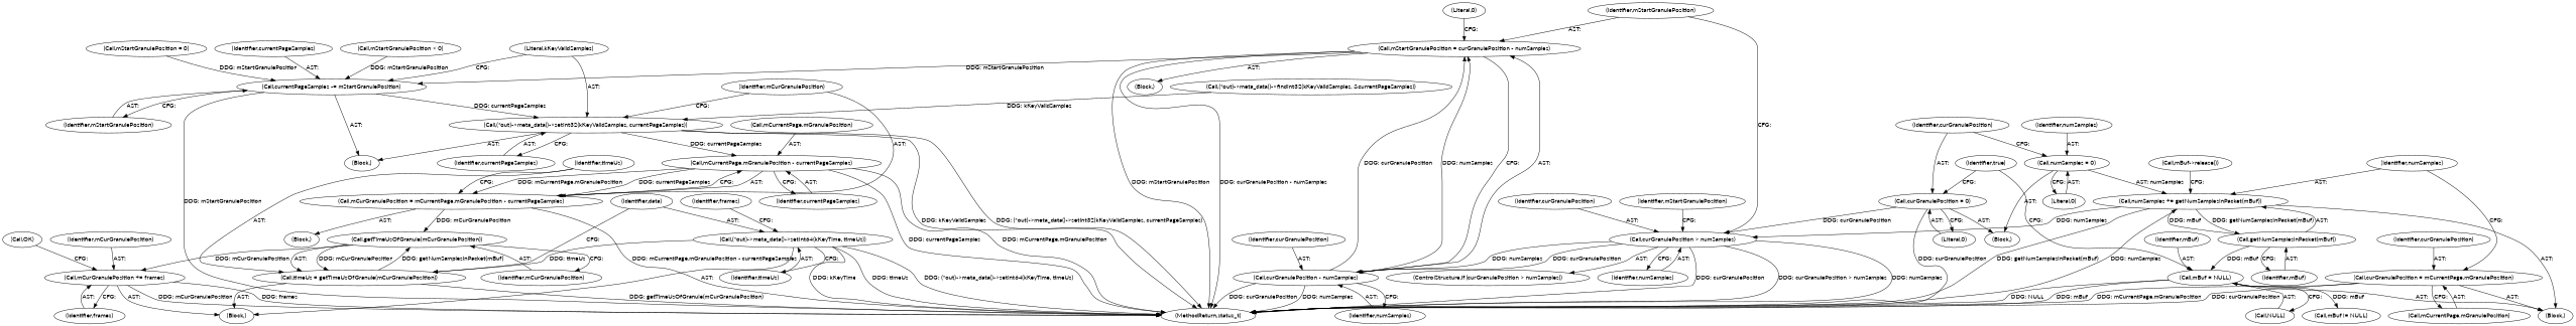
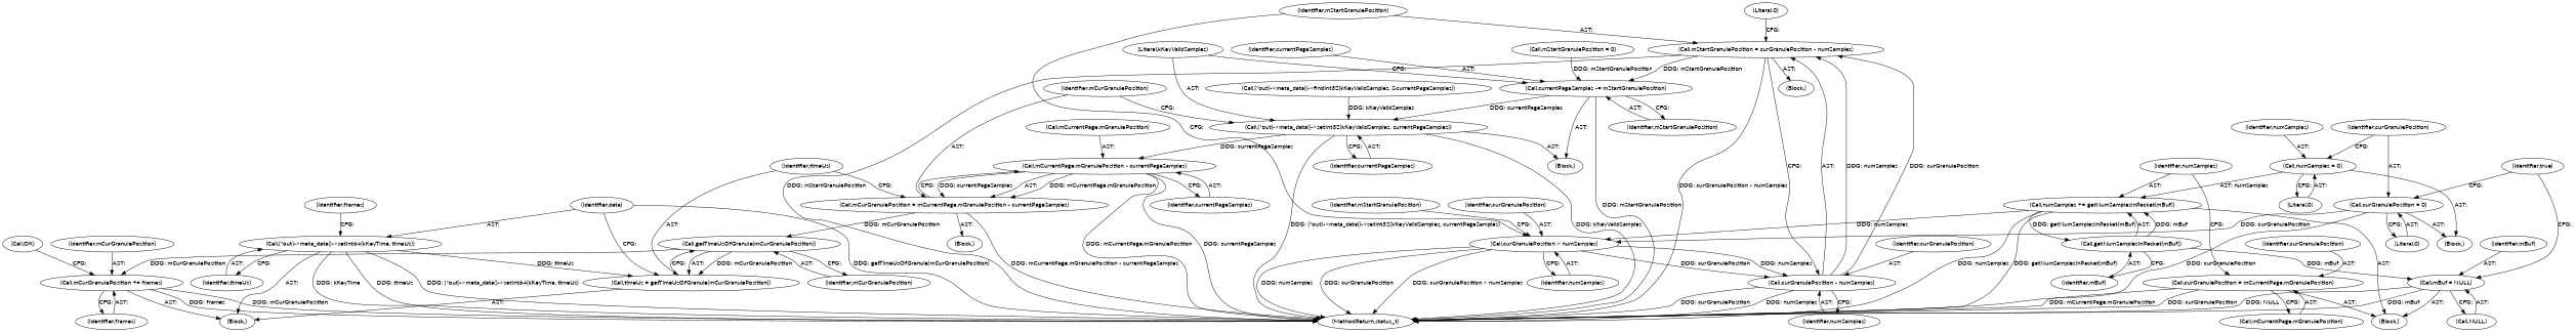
  digraph {
    fontname=Lato
    node [fontname=Lato]
    edge [fontname=Lato]
    n1 [label="(Call,mStartGranulePosition = curGranulePosition - numSamples)"]
    n2 [label="(Call,curGranulePosition - numSamples)"]
    n3 [label="(Call,currentPageSamples -= mStartGranulePosition)"]
    n4 [label="(MethodReturn,status_t)"]
    n5 [label="(Block,)"]
    n6 [label="(Identifier,numSamples)"]
    n7 [label="(Call,(*out)->meta_data()->setInt32(kKeyValidSamples, currentPageSamples))"]
    n8 [label="(Block,)"]
    n9 [label="(Identifier,mStartGranulePosition)"]
    n10 [label="(Call,curGranulePosition > numSamples)"]
-   n11 [label="(ControlStructure,if (curGranulePosition > numSamples))"]
    n12 [label="(Identifier,numSamples)"]
    n13 [label="(Call,curGranulePosition = mCurrentPage.mGranulePosition)"]
    n14 [label="(Call,mCurrentPage.mGranulePosition)"]
    n15 [label="(Block,)"]
    n16 [label="(Call,curGranulePosition = 0)"]
    n17 [label="(Literal,0)"]
    n18 [label="(Block,)"]
    n19 [label="(Call,numSamples = 0)"]
    n20 [label="(Call,numSamples += getNumSamplesInPacket(mBuf))"]
    n21 [label="(Literal,0)"]
    n22 [label="(Call,getNumSamplesInPacket(mBuf))"]
    n23 [label="(Identifier,mBuf)"]
    n24 [label="(Call,mBuf = NULL)"]
-   n25 [label="(Call,mBuf != NULL)"]
    n26 [label="(Call,NULL)"]
    n27 [label="(Call,mCurrentPage.mGranulePosition - currentPageSamples)"]
    n28 [label="(Identifier,currentPageSamples)"]
    n29 [label="(Call,mCurGranulePosition = mCurrentPage.mGranulePosition - currentPageSamples)"]
    n30 [label="(Identifier,currentPageSamples)"]
    n31 [label="(Call,getTimeUsOfGranule(mCurGranulePosition))"]
    n32 [label="(Block,)"]
    n33 [label="(Call,timeUs = getTimeUsOfGranule(mCurGranulePosition))"]
    n34 [label="(Call,mCurGranulePosition += frames)"]
    n35 [label="(Identifier,mCurGranulePosition)"]
    n36 [label="(Block,)"]
    n37 [label="(Identifier,frames)"]
    n38 [label="(Call,(*out)->meta_data()->setInt64(kKeyTime, timeUs))"]
    n39 [label="(Identifier,timeUs)"]
    n40 [label="(Identifier,true)"]
    n41 [label="(Identifier,mCurGranulePosition)"]
    n42 [label="(Identifier,numSamples)"]
    n43 [label="(Identifier,mBuf)"]
    n44 [label="(Identifier,curGranulePosition)"]
    n45 [label="(Identifier,mCurGranulePosition)"]
    n46 [label="(Identifier,mStartGranulePosition)"]
    n47 [label="(Literal,kKeyValidSamples)"]
    n48 [label="(Identifier,curGranulePosition)"]
    n49 [label="(Call,mCurrentPage.mGranulePosition)"]
    n50 [label="(Identifier,frames)"]
    n51 [label="(Literal,0)"]
    n52 [label="(Call,(*out)->meta_data()->findInt32(kKeyValidSamples, &currentPageSamples))"]
    n53 [label="(Identifier,curGranulePosition)"]
    n54 [label="(Call,mStartGranulePosition = 0)"]
    n55 [label="(Identifier,mStartGranulePosition)"]
    n56 [label="(Identifier,curGranulePosition)"]
    n57 [label="(Identifier,currentPageSamples)"]
    n58 [label="(Identifier,data)"]
    n59 [label="(Identifier,numSamples)"]
    n60 [label="(Identifier,timeUs)"]
    n61 [label="(Call,OK)"]
-   n62 [label="(Call,mBuf->release())"]
-   n63 [label="(Call,mStartGranulePosition < 0)"]
    n1 -> n2 [label="CFG: "]
    n1 -> n3 [label="DDG: mStartGranulePosition"]
    n1 -> n4 [label="DDG: curGranulePosition - numSamples"]
    n1 -> n4 [label="DDG: mStartGranulePosition"]
    n1 -> n5 [label="AST: "]
    n2 -> n1 [label="AST: "]
    n2 -> n1 [label="DDG: curGranulePosition"]
    n2 -> n1 [label="DDG: numSamples"]
    n2 -> n4 [label="DDG: curGranulePosition"]
    n2 -> n4 [label="DDG: numSamples"]
    n2 -> n6 [label="CFG: "]
    n3 -> n4 [label="DDG: mStartGranulePosition"]
    n3 -> n7 [label="DDG: currentPageSamples"]
    n3 -> n8 [label="AST: "]
    n3 -> n9 [label="CFG: "]
    n6 -> n2 [label="AST: "]
    n7 -> n4 [label="DDG: (*out)->meta_data()->setInt32(kKeyValidSamples, currentPageSamples)"]
    n7 -> n4 [label="DDG: kKeyValidSamples"]
    n7 -> n8 [label="AST: "]
    n7 -> n27 [label="DDG: currentPageSamples"]
    n7 -> n28 [label="CFG: "]
    n9 -> n3 [label="AST: "]
    n10 -> n2 [label="DDG: curGranulePosition"]
    n10 -> n2 [label="DDG: numSamples"]
    n10 -> n4 [label="DDG: curGranulePosition > numSamples"]
    n10 -> n4 [label="DDG: numSamples"]
    n10 -> n4 [label="DDG: curGranulePosition"]
-   n10 -> n11 [label="AST: "]
    n10 -> n12 [label="CFG: "]
    n12 -> n10 [label="AST: "]
    n13 -> n4 [label="DDG: curGranulePosition"]
    n13 -> n4 [label="DDG: mCurrentPage.mGranulePosition"]
    n13 -> n14 [label="CFG: "]
    n13 -> n15 [label="AST: "]
    n14 -> n13 [label="AST: "]
    n16 -> n4 [label="DDG: curGranulePosition"]
    n16 -> n10 [label="DDG: curGranulePosition"]
    n16 -> n17 [label="CFG: "]
    n16 -> n18 [label="AST: "]
    n17 -> n16 [label="AST: "]
    n19 -> n18 [label="AST: "]
    n19 -> n20 [label="AST: numSamples"]
    n19 -> n21 [label="CFG: "]
    n20 -> n4 [label="DDG: getNumSamplesInPacket(mBuf)"]
    n20 -> n4 [label="DDG: numSamples"]
    n20 -> n10 [label="DDG: numSamples"]
    n20 -> n15 [label="AST: "]
    n20 -> n22 [label="DDG: getNumSamplesInPacket(mBuf)"]
    n21 -> n19 [label="AST: "]
    n22 -> n20 [label="AST: "]
    n22 -> n20 [label="DDG: mBuf"]
    n22 -> n23 [label="CFG: "]
    n22 -> n24 [label="DDG: mBuf"]
    n23 -> n22 [label="AST: "]
    n24 -> n4 [label="DDG: mBuf"]
    n24 -> n4 [label="DDG: NULL"]
    n24 -> n15 [label="AST: "]
-   n24 -> n25 [label="DDG: mBuf"]
    n24 -> n26 [label="CFG: "]
    n26 -> n24 [label="AST: "]
    n27 -> n4 [label="DDG: mCurrentPage.mGranulePosition"]
    n27 -> n4 [label="DDG: currentPageSamples"]
    n27 -> n29 [label="AST: "]
    n27 -> n29 [label="DDG: mCurrentPage.mGranulePosition"]
    n27 -> n29 [label="DDG: currentPageSamples"]
    n27 -> n30 [label="CFG: "]
    n28 -> n7 [label="AST: "]
    n29 -> n4 [label="DDG: mCurrentPage.mGranulePosition - currentPageSamples"]
    n29 -> n27 [label="CFG: "]
    n29 -> n31 [label="DDG: mCurGranulePosition"]
    n29 -> n32 [label="AST: "]
    n30 -> n27 [label="AST: "]
    n31 -> n33 [label="AST: "]
    n31 -> n33 [label="DDG: mCurGranulePosition"]
    n31 -> n34 [label="DDG: mCurGranulePosition"]
    n31 -> n35 [label="CFG: "]
-   n33 -> n4 [label="DDG: getTimeUsOfGranule(mCurGranulePosition)"]
-   n33 -> n31 [label="DDG: getNumSamplesInPacket(mBuf)"]
+   n58 -> n4 [label="DDG: getTimeUsOfGranule(mCurGranulePosition)"]
+   n33 -> n31 [label="CFG: "]
    n33 -> n36 [label="AST: "]
    n34 -> n4 [label="DDG: mCurGranulePosition"]
    n34 -> n4 [label="DDG: frames"]
    n34 -> n36 [label="AST: "]
    n34 -> n37 [label="CFG: "]
    n35 -> n31 [label="AST: "]
    n37 -> n34 [label="AST: "]
    n38 -> n4 [label="DDG: kKeyTime"]
    n38 -> n4 [label="DDG: timeUs"]
    n38 -> n4 [label="DDG: (*out)->meta_data()->setInt64(kKeyTime, timeUs)"]
    n38 -> n33 [label="DDG: timeUs"]
    n38 -> n36 [label="AST: "]
    n38 -> n39 [label="CFG: "]
    n39 -> n38 [label="AST: "]
    n40 -> n16 [label="CFG: "]
    n40 -> n24 [label="CFG: "]
    n41 -> n7 [label="CFG: "]
    n41 -> n29 [label="AST: "]
    n42 -> n13 [label="CFG: "]
    n42 -> n20 [label="AST: "]
    n43 -> n24 [label="AST: "]
    n44 -> n16 [label="AST: "]
    n44 -> n19 [label="CFG: "]
    n45 -> n34 [label="AST: "]
    n46 -> n1 [label="AST: "]
    n46 -> n10 [label="CFG: "]
    n47 -> n3 [label="CFG: "]
    n47 -> n7 [label="AST: "]
    n48 -> n10 [label="AST: "]
    n49 -> n27 [label="AST: "]
    n50 -> n38 [label="CFG: "]
    n51 -> n1 [label="CFG: "]
    n52 -> n7 [label="DDG: kKeyValidSamples"]
    n53 -> n2 [label="AST: "]
    n54 -> n3 [label="DDG: mStartGranulePosition"]
    n55 -> n10 [label="CFG: "]
    n56 -> n13 [label="AST: "]
    n57 -> n3 [label="AST: "]
    n58 -> n33 [label="CFG: "]
    n58 -> n38 [label="AST: "]
    n59 -> n19 [label="AST: "]
    n60 -> n29 [label="CFG: "]
    n60 -> n33 [label="AST: "]
    n61 -> n34 [label="CFG: "]
-   n62 -> n20 [label="CFG: "]
-   n63 -> n3 [label="DDG: mStartGranulePosition"]
  }
